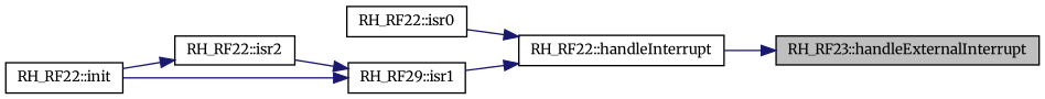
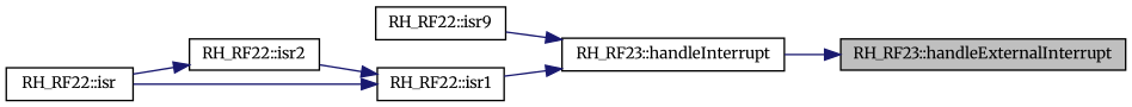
  digraph {
    fontname=Merriweather
    rankdir=RL
    node [color=black fillcolor=white fontname=Merriweather fontsize=10 shape=record style=filled]
    edge [color=midnightblue dir=back fontname=Merriweather fontsize=10 labelfontname=Helvetica labelfontsize=10 style=solid]
    n1 [fillcolor=grey75 fontcolor=black height=0.2 label="RH_RF23::handleExternalInterrupt" width=0.4]
-   n2 [height=0.2 label="RH_RF22::handleInterrupt" width=0.4]
-   n3 [height=0.2 label="RH_RF22::isr0" width=0.4]
-   n4 [height=0.2 label="RH_RF29::isr1" width=0.4]
+   n2 [height=0.2 label="RH_RF23::handleInterrupt" width=0.4]
+   n3 [height=0.2 label="RH_RF22::isr9" width=0.4]
+   n4 [height=0.2 label="RH_RF22::isr1" width=0.4]
    n5 [height=0.2 label="RH_RF22::isr2" width=0.4]
-   n6 [height=0.2 label="RH_RF22::init" width=0.4]
+   n6 [height=0.2 label="RH_RF22::isr" width=0.4]
    n1 -> n2
    n2 -> n3
    n2 -> n4
    n4 -> n5
    n4 -> n6
    n5 -> n6
  }
